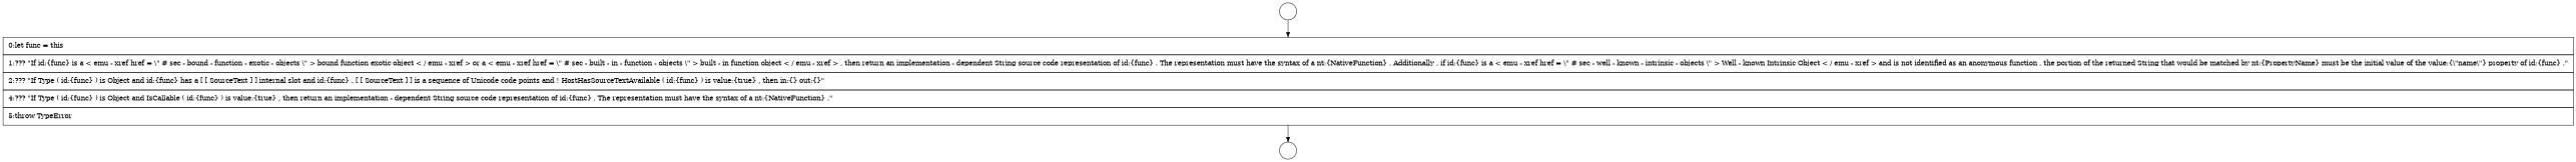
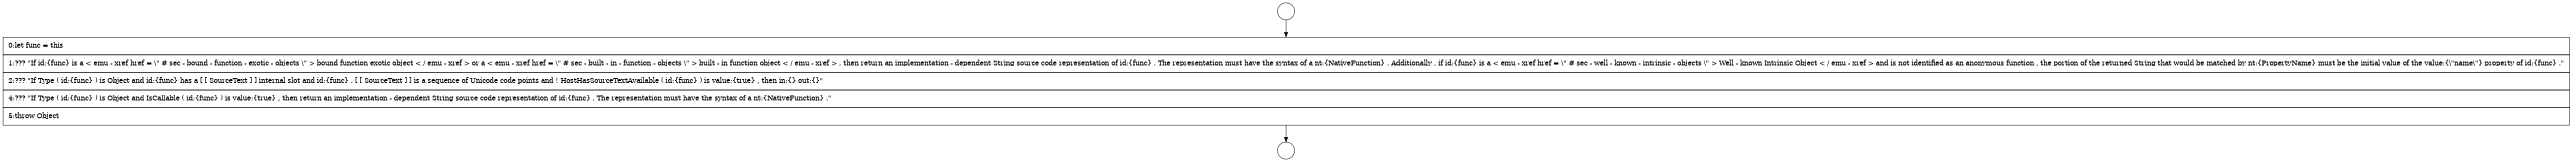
  digraph {
    node [color=black fillcolor=white shape=circle style=filled]
    edge [color=black]
    n1 [label=" "]
-   n2 [label=<<font color="black">     <table border="0" cellborder="1" cellspacing="0" cellpadding="10">       <tr><td align="left">0:let func = this</td></tr>       <tr><td align="left">1:??? &quot;If id:{func} is a &lt; emu - xref href = \&quot; # sec - bound - function - exotic - objects \&quot; &gt; bound function exotic object &lt; / emu - xref &gt; or a &lt; emu - xref href = \&quot; # sec - built - in - function - objects \&quot; &gt; built - in function object &lt; / emu - xref &gt; , then return an implementation - dependent String source code representation of id:{func} . The representation must have the syntax of a nt:{NativeFunction} . Additionally , if id:{func} is a &lt; emu - xref href = \&quot; # sec - well - known - intrinsic - objects \&quot; &gt; Well - known Intrinsic Object &lt; / emu - xref &gt; and is not identified as an anonymous function , the portion of the returned String that would be matched by nt:{PropertyName} must be the initial value of the value:{\&quot;name\&quot;} property of id:{func} .&quot;</td></tr>       <tr><td align="left">2:??? &quot;If Type ( id:{func} ) is Object and id:{func} has a [ [ SourceText ] ] internal slot and id:{func} . [ [ SourceText ] ] is a sequence of Unicode code points and ! HostHasSourceTextAvailable ( id:{func} ) is value:{true} , then in:{} out:{}&quot;</td></tr>       <tr><td align="left">4:??? &quot;If Type ( id:{func} ) is Object and IsCallable ( id:{func} ) is value:{true} , then return an implementation - dependent String source code representation of id:{func} . The representation must have the syntax of a nt:{NativeFunction} .&quot;</td></tr>       <tr><td align="left">5:throw TypeError</td></tr>     </table>   </font>> margin=0 shape=none]
+   n2 [label=<<font color="black">     <table border="0" cellborder="1" cellspacing="0" cellpadding="10">       <tr><td align="left">0:let func = this</td></tr>       <tr><td align="left">1:??? &quot;If id:{func} is a &lt; emu - xref href = \&quot; # sec - bound - function - exotic - objects \&quot; &gt; bound function exotic object &lt; / emu - xref &gt; or a &lt; emu - xref href = \&quot; # sec - built - in - function - objects \&quot; &gt; built - in function object &lt; / emu - xref &gt; , then return an implementation - dependent String source code representation of id:{func} . The representation must have the syntax of a nt:{NativeFunction} . Additionally , if id:{func} is a &lt; emu - xref href = \&quot; # sec - well - known - intrinsic - objects \&quot; &gt; Well - known Intrinsic Object &lt; / emu - xref &gt; and is not identified as an anonymous function , the portion of the returned String that would be matched by nt:{PropertyName} must be the initial value of the value:{\&quot;name\&quot;} property of id:{func} .&quot;</td></tr>       <tr><td align="left">2:??? &quot;If Type ( id:{func} ) is Object and id:{func} has a [ [ SourceText ] ] internal slot and id:{func} . [ [ SourceText ] ] is a sequence of Unicode code points and ! HostHasSourceTextAvailable ( id:{func} ) is value:{true} , then in:{} out:{}&quot;</td></tr>       <tr><td align="left">4:??? &quot;If Type ( id:{func} ) is Object and IsCallable ( id:{func} ) is value:{true} , then return an implementation - dependent String source code representation of id:{func} . The representation must have the syntax of a nt:{NativeFunction} .&quot;</td></tr>       <tr><td align="left">5:throw Object</td></tr>     </table>   </font>> margin=0 shape=none]
    n3 [label=" "]
    n1 -> n2
    n2 -> n3
  }
